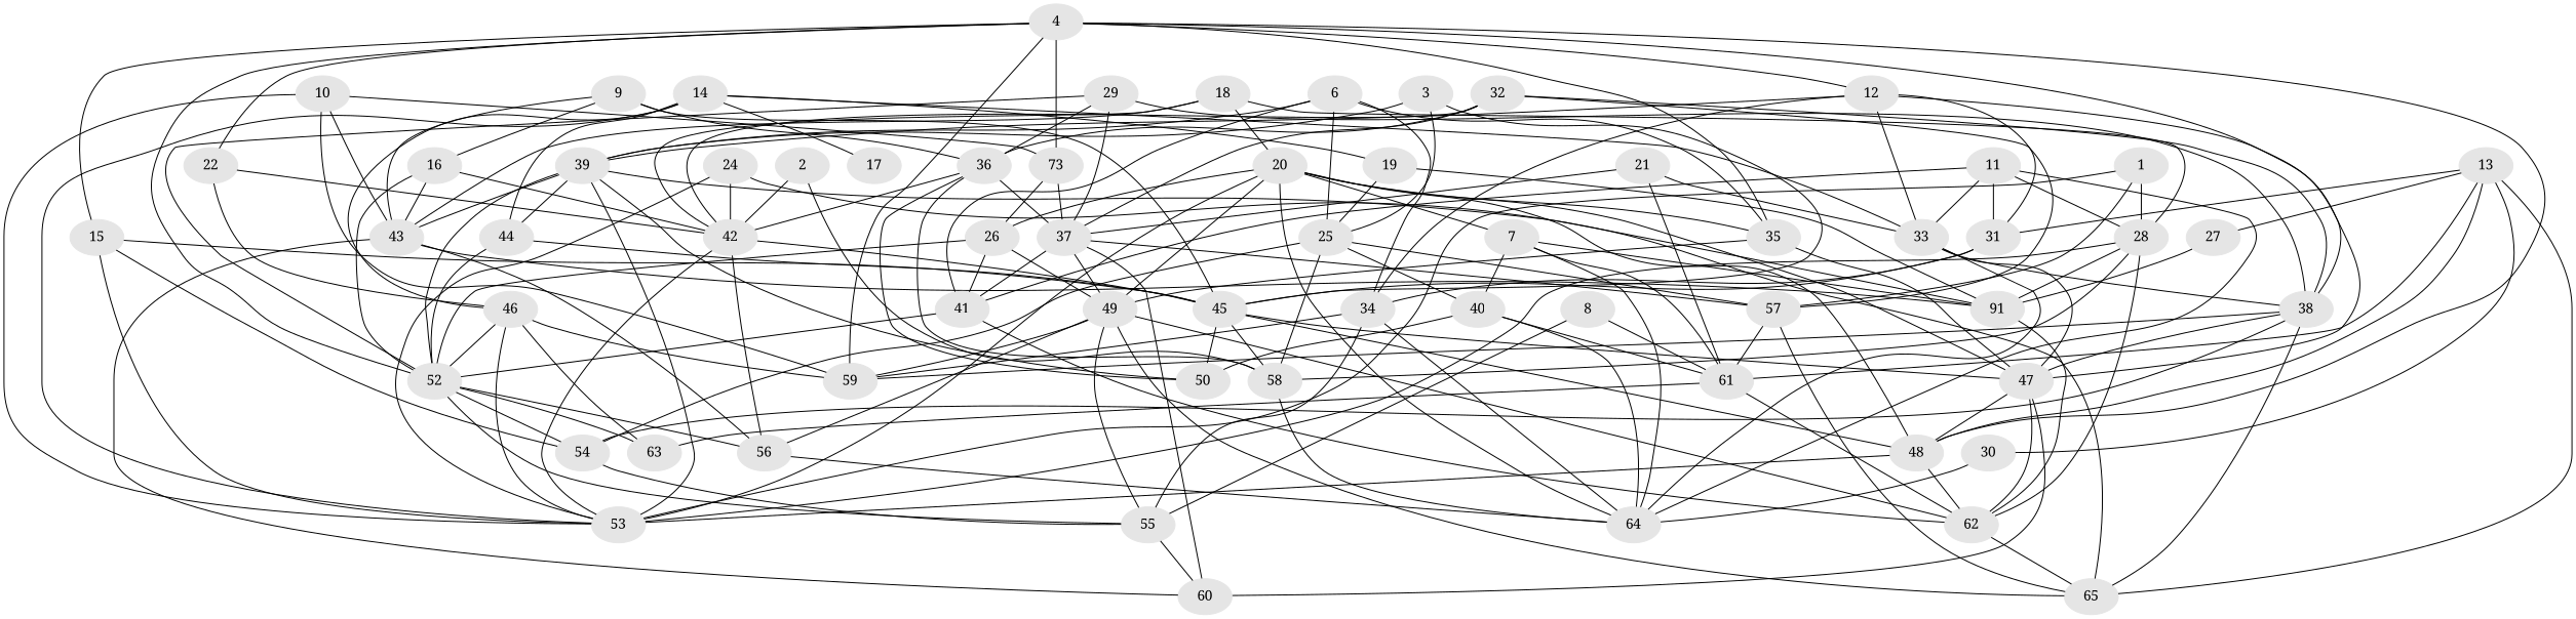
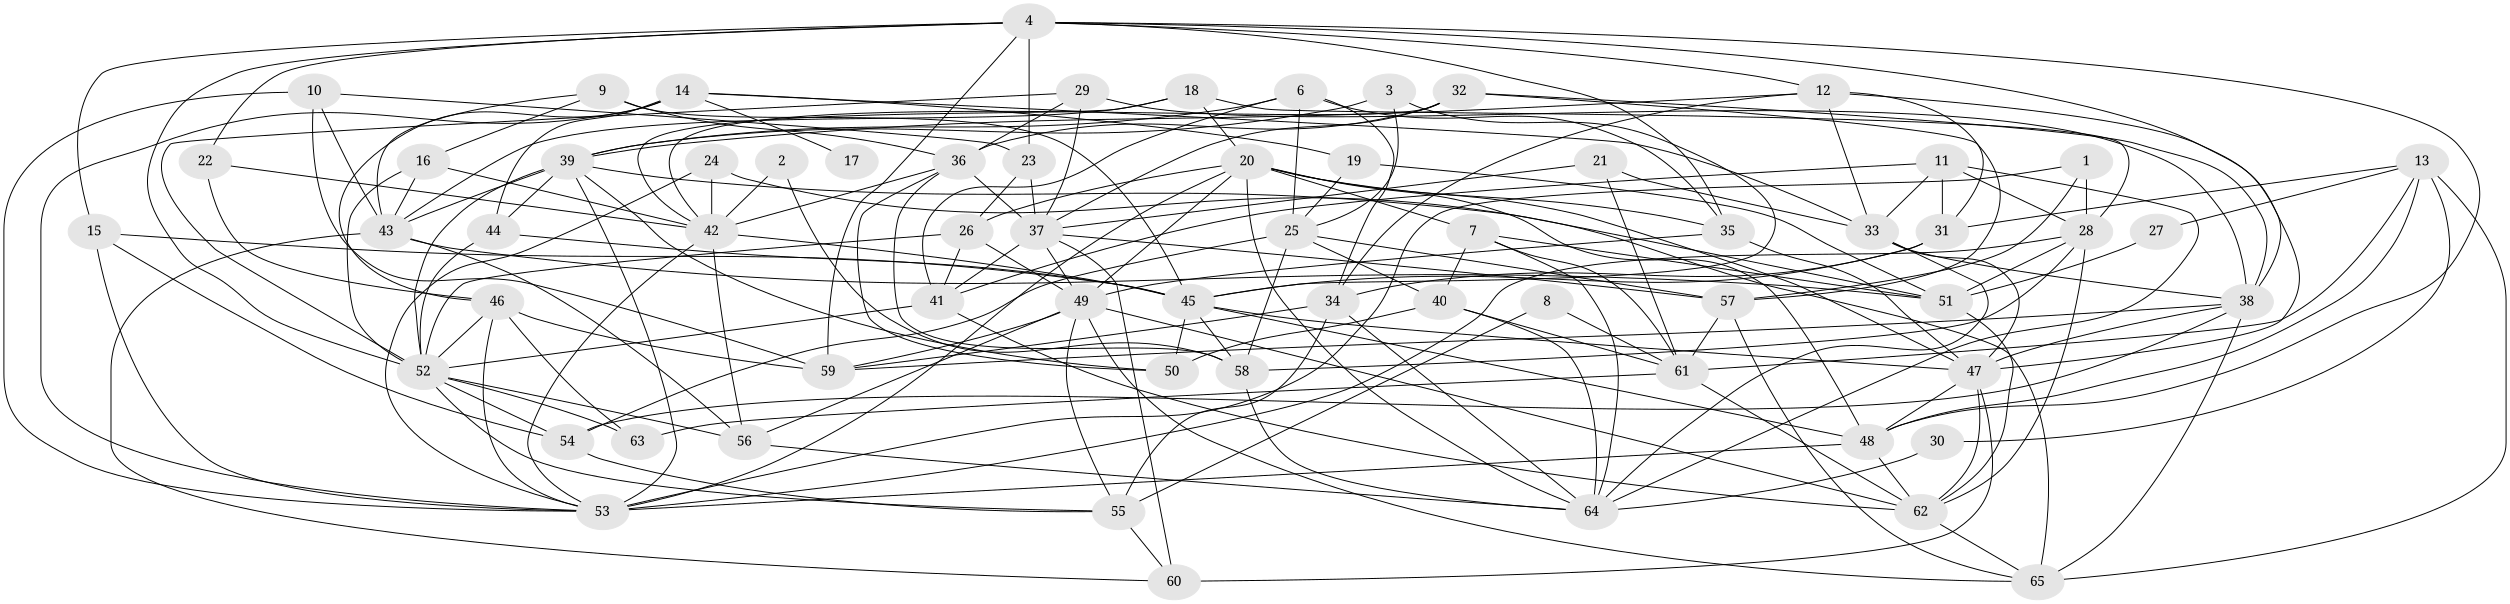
  graph {
    fontname="Noto Serif"
    node [color=gray90 fontname="Noto Serif" style=filled]
    edge [fontname="Noto Serif" weight=1.0]
    1
    28
    57
    53
    58
-   51 [label=91]
+   51
    62
    61
    65
    2
    42
    45
    56
    64
    3
    25
    39
    40
    54
    52
    43
    44
    50
    48
    47
    4
    12
    15
    22
-   23 [label=73]
+   23
    35
    38
    59
    34
    31
    33
    46
    26
    37
    49
    55
    63
    6
    41
    7
    8
    60
    9
    16
    36
    10
    11
    13
    27
    30
    14
    17
    19
    18
    20
    21
    24
    29
    32
    1 -- 28
    1 -- 57
    1 -- 53
    28 -- 53
    28 -- 58
    28 -- 51
    28 -- 62
    57 -- 61
    57 -- 65
    58 -- 64
    51 -- 62
    62 -- 65
    61 -- 62
    61 -- 63
    2 -- 58
    2 -- 42
    42 -- 53
    42 -- 45
    42 -- 56
    45 -- 58
    45 -- 50
    45 -- 48
    45 -- 47
    56 -- 64
    3 -- 45
    3 -- 25
    3 -- 39
    25 -- 57
    25 -- 58
    25 -- 40
    25 -- 54
    39 -- 53
    39 -- 51
    39 -- 52
    39 -- 43
    39 -- 44
    39 -- 50
    40 -- 61
    40 -- 64
    40 -- 50
    54 -- 55
    52 -- 56
    52 -- 54
    52 -- 55
    52 -- 63
    43 -- 51
    43 -- 56
    43 -- 60
    44 -- 45
    44 -- 52 [weight=2.0]
    48 -- 53
    48 -- 62
    47 -- 62
    47 -- 48
    47 -- 60
    4 -- 52
    4 -- 48
    4 -- 12
    4 -- 15
    4 -- 22
    4 -- 23
    4 -- 35
    4 -- 38
    4 -- 59
    12 -- 39
    12 -- 47
    12 -- 34
    12 -- 31
    12 -- 33
    15 -- 53
    15 -- 45
    15 -- 54
    22 -- 42
    22 -- 46
    23 -- 26
    23 -- 37
    35 -- 47
    35 -- 49
    38 -- 65
    38 -- 54
    38 -- 47
    38 -- 59
    34 -- 64
    34 -- 59
    34 -- 55
    31 -- 45
    31 -- 34
    33 -- 64
    33 -- 47
    33 -- 38
    46 -- 53
    46 -- 52
    46 -- 59
    46 -- 63
    26 -- 52
    26 -- 49
    26 -- 41
    37 -- 57
    37 -- 49
    37 -- 41
    37 -- 60
    49 -- 62
    49 -- 65
    49 -- 56
    49 -- 59
    49 -- 55
    55 -- 60
    6 -- 25
    6 -- 39
    6 -- 35
    6 -- 34
    6 -- 41
    41 -- 62
    41 -- 52
    7 -- 51
    7 -- 61
    7 -- 64
    7 -- 40
    8 -- 61
    8 -- 55
    9 -- 45
    9 -- 43
    9 -- 16
    9 -- 36
    16 -- 42
    16 -- 52
    16 -- 43
    36 -- 58
    36 -- 42
    36 -- 50
    36 -- 37
    10 -- 53
    10 -- 43
    10 -- 23
    10 -- 59
    11 -- 28
    11 -- 64
    11 -- 31
    11 -- 33
    11 -- 41
    13 -- 61
    13 -- 65
    13 -- 48
    13 -- 31
    13 -- 27
    13 -- 30
    27 -- 51
    30 -- 64
    14 -- 53
    14 -- 44
    14 -- 33
    14 -- 46
    14 -- 17
    14 -- 19
    19 -- 51
    19 -- 25
    18 -- 28
    18 -- 42
    18 -- 43
    18 -- 20
    20 -- 53 [weight=2.0]
    20 -- 64
    20 -- 48
    20 -- 47
    20 -- 35
    20 -- 26
    20 -- 49
    20 -- 7
    21 -- 61
    21 -- 33
    21 -- 37
    24 -- 53
    24 -- 65
    24 -- 42
    29 -- 52
    29 -- 38
    29 -- 37
    29 -- 36
    32 -- 57
    32 -- 42
    32 -- 38
    32 -- 37
    32 -- 36
  }
